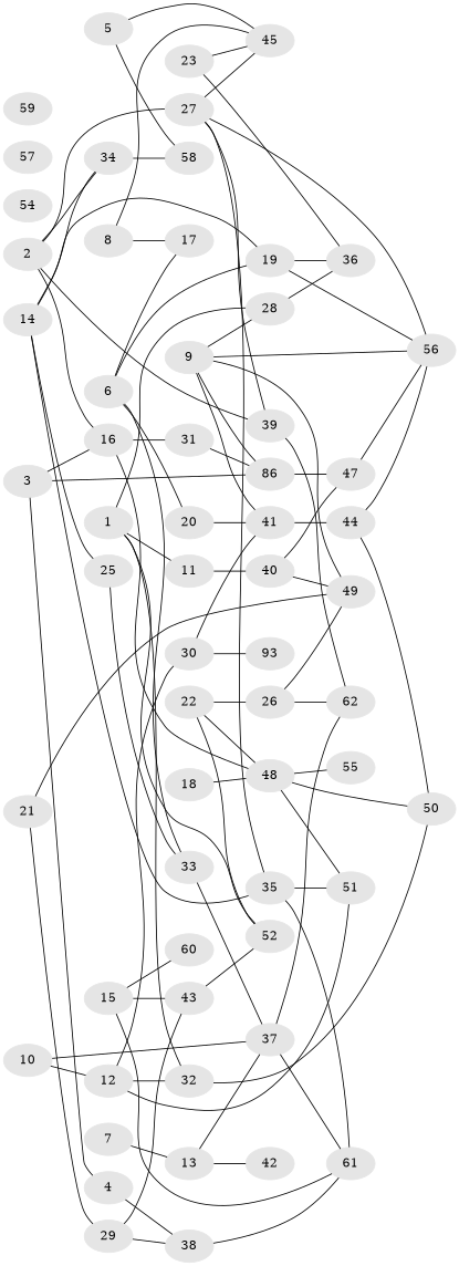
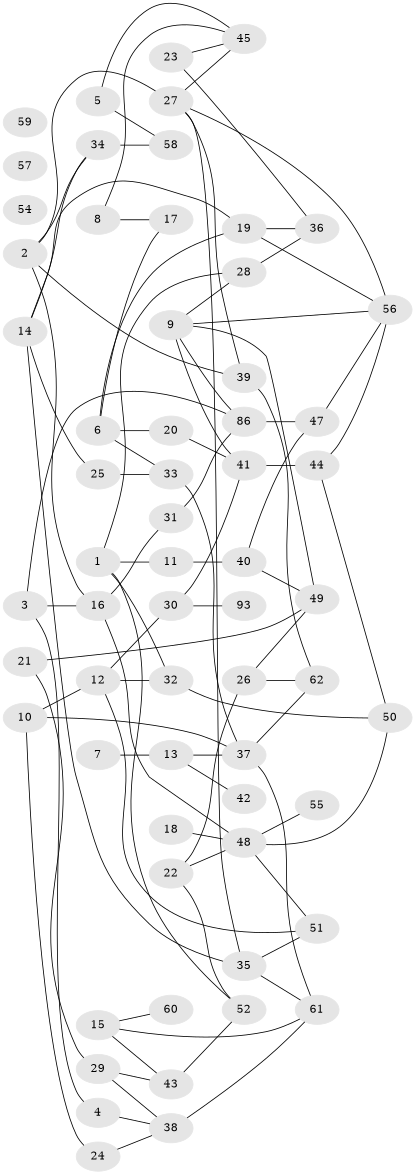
  graph {
    rankdir=LR
    node [color=gray90 style=filled]
    1
    11
    28
    32
    52
    40
    36
    50
    2
    16
    27
    34
    39
    31
    48
    45
    56
    35
    58
    62
    3
    4
    n23 [label=86]
    38
    47
    61
    5
    6
    17
    19
    20
    33
    41
    37
    7
    13
    42
    8
    9
    49
    44
    10
    12
+   24
    30
    51
    n47 [label=93]
    14
    25
    15
    43
    60
    55
    18
    21
    29
    22
    26
    23
    54
    57
    59
    1 -- 11
    1 -- 28
    1 -- 32
    1 -- 52
    11 -- 40
    28 -- 36
    32 -- 50
    40 -- 47
    40 -- 49
    2 -- 16
    2 -- 27
    2 -- 34
    2 -- 39
    16 -- 31
    16 -- 48
    27 -- 39
    27 -- 45
    27 -- 56
    27 -- 35
    34 -- 58
    39 -- 62
    31 -- n23
    48 -- 50
    48 -- 51
    48 -- 55
    35 -- 61
    35 -- 51
    3 -- 16
    3 -- 4
    3 -- n23
    4 -- 38
    n23 -- 47
    38 -- 61
    47 -- 56
    5 -- 45
    5 -- 58
    6 -- 17
    6 -- 19
    6 -- 20
    6 -- 33
    19 -- 36
    19 -- 56
    20 -- 41
    33 -- 37
    41 -- 44
    37 -- 62
    37 -- 61
    7 -- 13
    13 -- 37
    13 -- 42
    8 -- 45
    8 -- 17
    9 -- 28
    9 -- 56
    9 -- n23
    9 -- 41
    9 -- 49
    44 -- 50
    44 -- 56
    10 -- 37
    10 -- 12
+   10 -- 24
    12 -- 32
    12 -- 30
    12 -- 51
+   24 -- 38
    30 -- 41
    30 -- n47
    14 -- 34
    14 -- 35
    14 -- 19
    14 -- 25
    25 -- 33
    15 -- 61
    15 -- 43
    15 -- 60
    43 -- 52
    18 -- 48
    21 -- 49
    21 -- 29
    29 -- 38
    29 -- 43
    22 -- 52
    22 -- 48
    22 -- 26
    26 -- 62
    26 -- 49
    23 -- 36
    23 -- 45
  }
